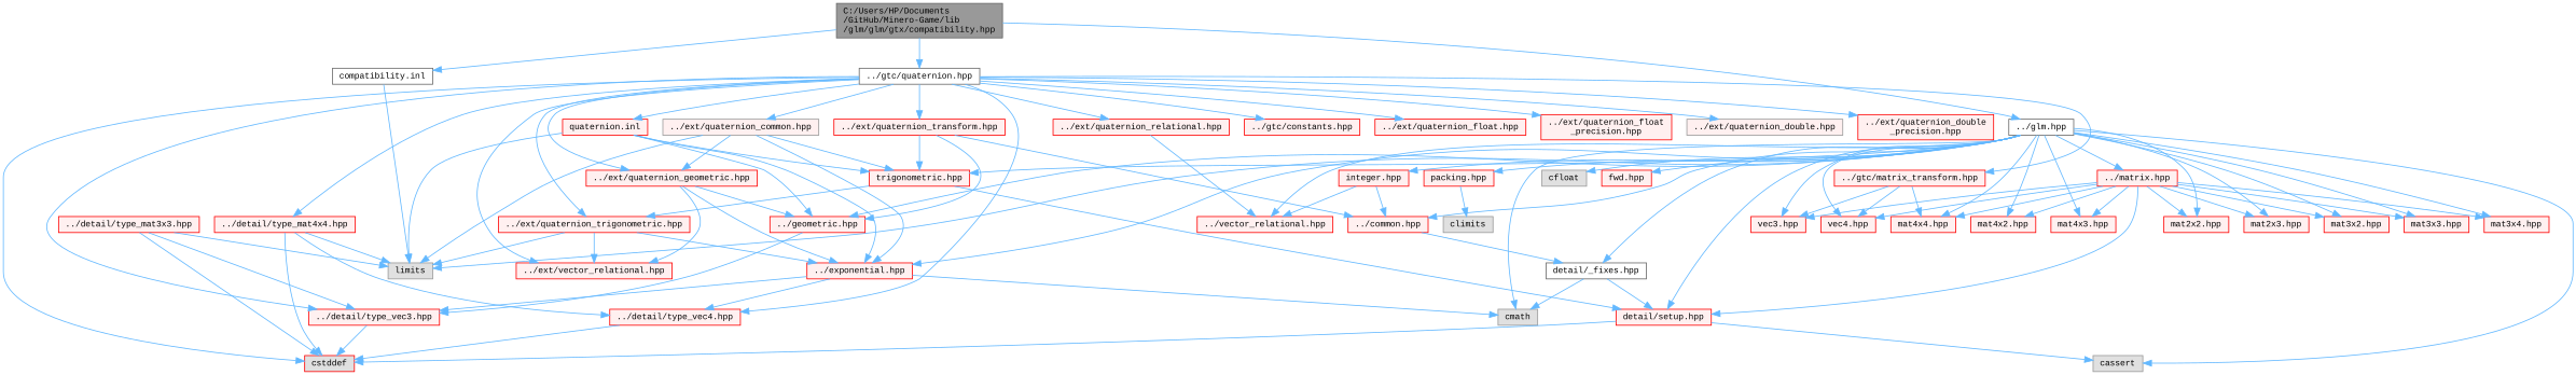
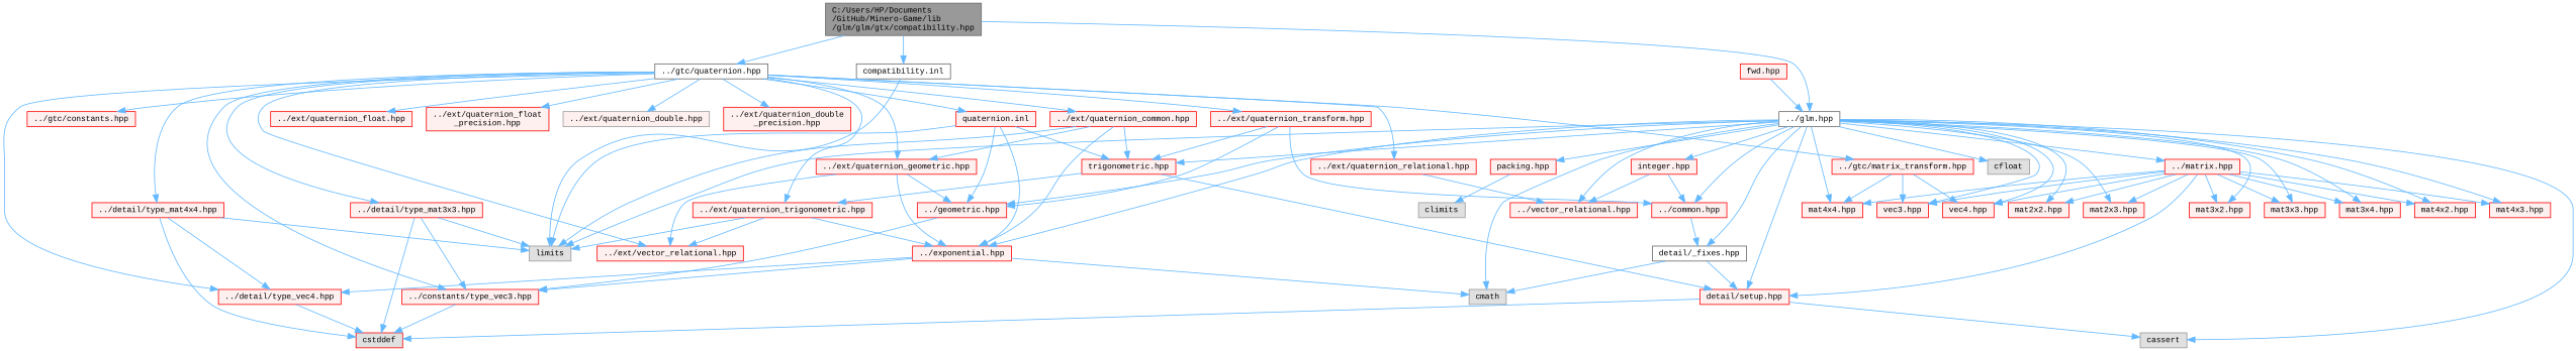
  digraph {
    fontname="Liberation Mono"
    node [color=red fillcolor="#FFF0F0" fontname="Liberation Mono" fontsize=10 shape=box style=filled]
    edge [color=steelblue1 fontname="Liberation Mono" fontsize=10 labelfontname=Helvetica labelfontsize=10 style=solid]
    n1 [color=gray40 fillcolor=grey60 fontcolor=black height=0.2 label="C:/Users/HP/Documents\l/GitHub/Minero-Game/lib\l/glm/glm/gtx/compatibility.hpp" width=0.4]
    n2 [color=grey40 fillcolor=white height=0.2 label="../glm.hpp" width=0.4]
    n3 [color=grey40 fillcolor=white height=0.2 label="../gtc/quaternion.hpp" width=0.4]
    n4 [color=grey40 fillcolor=white height=0.2 label="compatibility.inl" width=0.4]
    n5 [color=grey40 fillcolor=white height=0.2 label="detail/_fixes.hpp" width=0.4]
    n6 [color=grey60 fillcolor="#E0E0E0" height=0.2 label=cmath width=0.4]
    n7 [height=0.2 label="detail/setup.hpp" width=0.4]
    n8 [color=grey60 fillcolor="#E0E0E0" height=0.2 label=cassert width=0.4]
    n9 [color=grey60 fillcolor="#E0E0E0" height=0.2 label=cfloat width=0.4]
    n10 [color=grey60 fillcolor="#E0E0E0" height=0.2 label=limits width=0.4]
    n11 [height=0.2 label="fwd.hpp" width=0.4]
    n12 [height=0.2 label="vec3.hpp" width=0.4]
    n13 [height=0.2 label="vec4.hpp" width=0.4]
    n14 [height=0.2 label="mat2x2.hpp" width=0.4]
    n15 [height=0.2 label="mat2x3.hpp" width=0.4]
    n16 [height=0.2 label="mat3x2.hpp" width=0.4]
    n17 [height=0.2 label="mat3x3.hpp" width=0.4]
    n18 [height=0.2 label="mat3x4.hpp" width=0.4]
    n19 [height=0.2 label="mat4x2.hpp" width=0.4]
    n20 [height=0.2 label="mat4x3.hpp" width=0.4]
    n21 [height=0.2 label="mat4x4.hpp" width=0.4]
    n22 [height=0.2 label="trigonometric.hpp" width=0.4]
    n23 [height=0.2 label="../exponential.hpp" width=0.4]
    n24 [height=0.2 label="../common.hpp" width=0.4]
    n25 [height=0.2 label="packing.hpp" width=0.4]
    n26 [height=0.2 label="../geometric.hpp" width=0.4]
    n27 [height=0.2 label="../matrix.hpp" width=0.4]
    n28 [height=0.2 label="../vector_relational.hpp" width=0.4]
    n29 [height=0.2 label="integer.hpp" width=0.4]
-   n30 [height=0.2 label="../detail/type_vec3.hpp" width=0.4]
+   n30 [height=0.2 label="../constants/type_vec3.hpp" width=0.4]
    n31 [height=0.2 label="../detail/type_vec4.hpp" width=0.4]
    n32 [height=0.2 label="../gtc/constants.hpp" width=0.4]
    n33 [height=0.2 label="../gtc/matrix_transform.hpp" width=0.4]
    n34 [height=0.2 label="../ext/vector_relational.hpp" width=0.4]
-   n35 [color=grey60 height=0.2 label="../ext/quaternion_common.hpp" width=0.4]
+   n35 [height=0.2 label="../ext/quaternion_common.hpp" width=0.4]
    n36 [height=0.2 label="../ext/quaternion_geometric.hpp" width=0.4]
    n37 [height=0.2 label="../ext/quaternion_float.hpp" width=0.4]
    n38 [height=0.2 label="../ext/quaternion_float\l_precision.hpp" width=0.4]
    n39 [color=grey60 height=0.2 label="../ext/quaternion_double.hpp" width=0.4]
    n40 [height=0.2 label="../ext/quaternion_double\l_precision.hpp" width=0.4]
    n41 [height=0.2 label="../ext/quaternion_relational.hpp" width=0.4]
    n42 [height=0.2 label="../ext/quaternion_trigonometric.hpp" width=0.4]
    n43 [height=0.2 label="../ext/quaternion_transform.hpp" width=0.4]
    n44 [height=0.2 label="../detail/type_mat3x3.hpp" width=0.4]
    n45 [height=0.2 label="../detail/type_mat4x4.hpp" width=0.4]
    n46 [height=0.2 label="quaternion.inl" width=0.4]
    n47 [fillcolor="#E0E0E0" height=0.2 label=cstddef width=0.4]
    n48 [color=grey60 fillcolor="#E0E0E0" height=0.2 label=climits width=0.4]
    n1 -> n2
    n1 -> n3
    n1 -> n4
    n2 -> n5
    n2 -> n6
    n2 -> n7
    n2 -> n8
    n2 -> n9
    n2 -> n10
-   n2 -> n11
+   n11 -> n2
    n2 -> n12
    n2 -> n13
    n2 -> n14
    n2 -> n15
    n2 -> n16
    n2 -> n17
    n2 -> n18
    n2 -> n19
    n2 -> n20
    n2 -> n21
    n2 -> n22
    n2 -> n23
    n2 -> n24
    n2 -> n25
    n2 -> n26
    n2 -> n27
    n2 -> n28
    n2 -> n29
    n3 -> n30
    n3 -> n31
    n3 -> n32
    n3 -> n33
    n3 -> n34
    n3 -> n35
    n3 -> n36
    n3 -> n37
    n3 -> n38
    n3 -> n39
    n3 -> n40
    n3 -> n41
    n3 -> n42
    n3 -> n43
-   n3 -> n47
+   n3 -> n44
    n3 -> n45
    n3 -> n46
    n4 -> n10
    n5 -> n6
    n5 -> n7
    n7 -> n8
    n7 -> n47
    n22 -> n7
    n22 -> n42
    n23 -> n6
    n23 -> n30
    n23 -> n31
    n24 -> n5
    n25 -> n48
    n26 -> n30
    n27 -> n7
    n27 -> n12
    n27 -> n13
    n27 -> n14
    n27 -> n15
    n27 -> n16
    n27 -> n17
    n27 -> n18
    n27 -> n19
    n27 -> n20
    n27 -> n21
    n29 -> n24
    n29 -> n28
    n30 -> n47
    n31 -> n47
    n33 -> n12
    n33 -> n13
    n33 -> n21
    n35 -> n10
    n35 -> n22
    n35 -> n23
    n35 -> n36
    n36 -> n23
    n36 -> n26
    n36 -> n34
    n41 -> n28
    n42 -> n10
    n42 -> n23
    n42 -> n34
    n43 -> n22
    n43 -> n24
    n43 -> n26
    n44 -> n10
    n44 -> n30
    n44 -> n47
    n45 -> n10
    n45 -> n31
    n45 -> n47
    n46 -> n10
    n46 -> n22
    n46 -> n23
    n46 -> n26
  }
